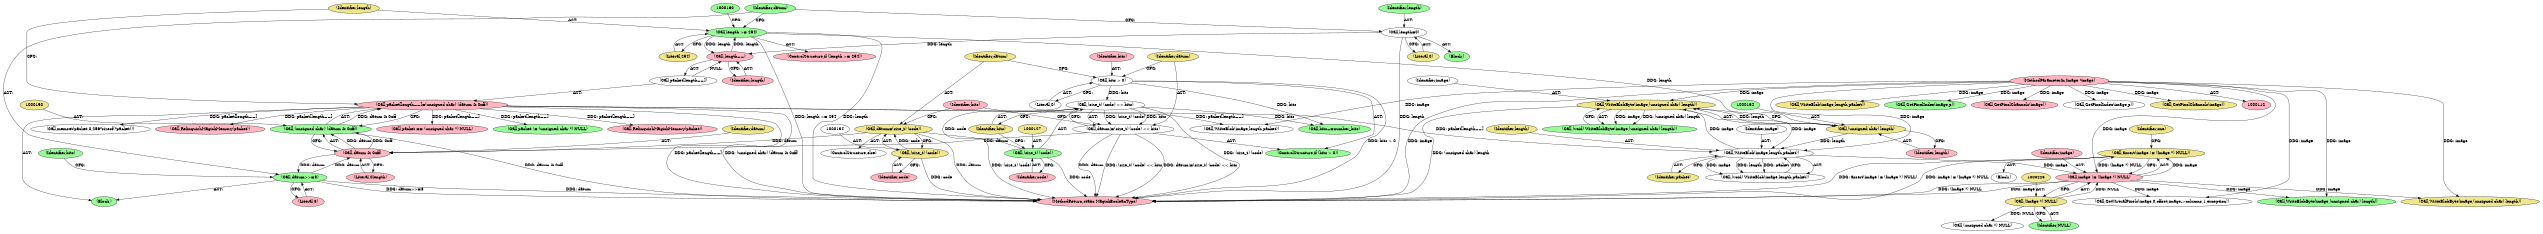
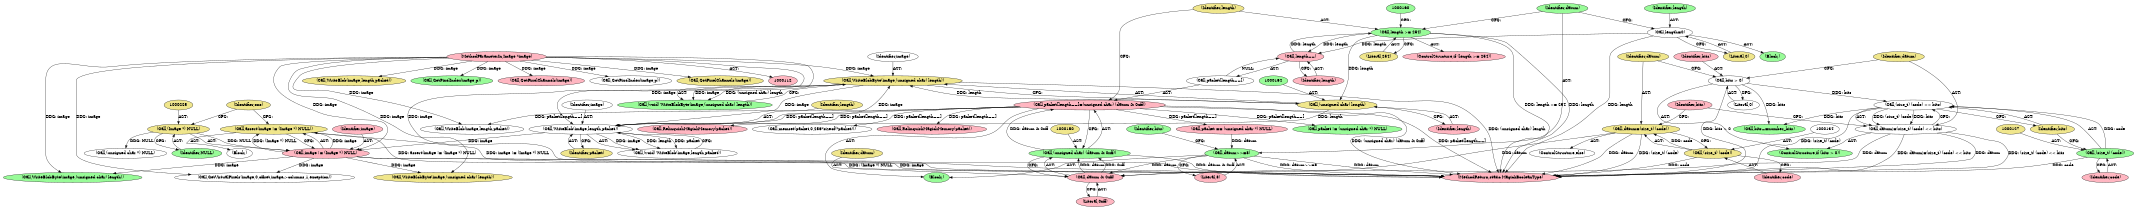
  digraph {
    node [fillcolor=khaki style=filled]
    n1 [label="(Call,assert(image != (Image *) NULL))"]
    n2 [fillcolor=lightpink label="(Call,image != (Image *) NULL)"]
    n3 [fillcolor=white label="(Block,)"]
    n4 [fillcolor=lightpink label="(MethodReturn,static MagickBooleanType)"]
    n5 [label="(Call,(Image *) NULL)"]
    n6 [fillcolor=palegreen label="(Call,WriteBlobByte(image,(unsigned char) length))"]
    n7 [label="(Call,WriteBlobByte(image,(unsigned char) length))"]
    n8 [fillcolor=white label="(Call,GetVirtualPixels(image,0,offset,image->columns,1,exception))"]
    n9 [fillcolor=white label="(Call,(unsigned char *) NULL)"]
    n10 [fillcolor=palegreen label="(Identifier,NULL)"]
    n11 [fillcolor=white label="(Call,WriteBlob(image,length,packet))"]
    n12 [label="(Call,WriteBlobByte(image,(unsigned char) length))"]
    n13 [label="(Identifier,packet)"]
    n14 [fillcolor=white label="(Call,(void) WriteBlob(image,length,packet))"]
    n15 [label="(Call,(unsigned char) length)"]
    n16 [fillcolor=palegreen label="(Call,(void) WriteBlobByte(image,(unsigned char) length))"]
    n17 [fillcolor=lightpink label="(Identifier,length)"]
    n18 [fillcolor=lightpink label="(MethodParameterIn,Image *image)"]
    n19 [label="(Call,WriteBlob(image,length,packet))"]
    n20 [fillcolor=palegreen label="(Call,GetPixelIndex(image,p))"]
    n21 [fillcolor=white label="(Call,WriteBlob(image,length,packet))"]
    n22 [fillcolor=lightpink label="(Call,GetPixelChannels(image))"]
    n23 [fillcolor=white label="(Call,GetPixelIndex(image,p))"]
    n24 [label="(Call,GetPixelChannels(image))"]
    1000112 [fillcolor=lightpink]
    n26 [fillcolor=palegreen label="(Call,length >= 254)"]
    n27 [fillcolor=lightpink label="(Call,length++)"]
    n28 [label="(Literal,254)"]
    n29 [fillcolor=lightpink label="(ControlStructure,if (length >= 254))"]
    n30 [fillcolor=white label="(Call,packet[length++])"]
    n31 [fillcolor=lightpink label="(Identifier,length)"]
    n32 [fillcolor=lightpink label="(Call,packet[length++]=(unsigned char) (datum & 0xff))"]
    n33 [fillcolor=white label="(Call,length=0)"]
    n34 [fillcolor=palegreen label="(Block,)"]
    n35 [label="(Literal,0)"]
    n36 [fillcolor=palegreen label="(Call,(unsigned char) (datum & 0xff))"]
    n37 [fillcolor=lightpink label="(Call,packet == (unsigned char *) NULL)"]
    n38 [fillcolor=palegreen label="(Block,)"]
    n39 [fillcolor=palegreen label="(Call,packet != (unsigned char *) NULL)"]
    n40 [fillcolor=lightpink label="(Call,RelinquishMagickMemory(packet))"]
    n41 [fillcolor=white label="(Call,memset(packet,0,256*sizeof(*packet)))"]
    n42 [fillcolor=lightpink label="(Call,RelinquishMagickMemory(packet))"]
    n43 [fillcolor=lightpink label="(Call,datum & 0xff)"]
    n44 [fillcolor=palegreen label="(Call,datum>>=8)"]
-   n45 [fillcolor=lightpink label="(Literal,0length)"]
+   n45 [fillcolor=lightpink label="(Literal,0xff)"]
    n46 [fillcolor=lightpink label="(Literal,8)"]
    n47 [label="(Call,datum=(size_t) (code))"]
    n48 [label="(Call,(size_t) (code))"]
    n49 [fillcolor=white label="(ControlStructure,else)"]
    n50 [fillcolor=lightpink label="(Identifier,code)"]
    n51 [fillcolor=white label="(Call,datum|=(size_t) (code) << bits)"]
    n52 [fillcolor=white label="(Call,(size_t) (code) << bits)"]
    n53 [fillcolor=palegreen label="(ControlStructure,if (bits > 0))"]
    n54 [label="(Identifier,bits)"]
    n55 [fillcolor=palegreen label="(Call,bits+=number_bits)"]
    n56 [fillcolor=palegreen label="(Call,(size_t) (code))"]
    n57 [fillcolor=lightpink label="(Identifier,code)"]
    n58 [fillcolor=white label="(Call,bits > 0)"]
    n59 [fillcolor=white label="(Literal,0)"]
    n60 [label="(Identifier,length)"]
    n61 [fillcolor=white label="(Identifier,image)"]
    n62 [fillcolor=white label="(Identifier,image)"]
    n63 [label="(Identifier,datum)"]
    n64 [label="(Identifier,length)"]
    n65 [fillcolor=palegreen label="(Identifier,length)"]
    n66 [fillcolor=palegreen label="(Identifier,datum)"]
    n67 [label="(Identifier,datum)"]
    n68 [label="(Identifier,one)"]
    n69 [fillcolor=lightpink label="(Identifier,image)"]
    n70 [label="(Identifier,datum)"]
    n71 [fillcolor=palegreen label="(Identifier,bits)"]
    n72 [fillcolor=lightpink label="(Identifier,bits)"]
    n73 [fillcolor=lightpink label="(Identifier,bits)"]
    1000164 [fillcolor=palegreen]
    1000160 [fillcolor=palegreen]
    1000150
    1000134 [fillcolor=white]
    1000127
    1000225
    n1 -> n2 [label="CFG: "]
    n1 -> n3 [label="AST: "]
    n1 -> n4 [label="DDG: assert(image != (Image *) NULL)"]
    n1 -> n4 [label="DDG: image != (Image *) NULL"]
    n2 -> n1 [label="AST: "]
    n2 -> n1 [label="DDG: image"]
    n2 -> n1 [label="DDG: (Image *) NULL"]
    n2 -> n4 [label="DDG: image"]
    n2 -> n4 [label="DDG: (Image *) NULL"]
-   n2 -> n5 [label="CFG: "]
+   n68 -> n5 [label="CFG: "]
    n2 -> n6 [label="DDG: image"]
    n2 -> n7 [label="DDG: image"]
    n2 -> n8 [label="DDG: image"]
    n5 -> n2 [label="AST: "]
    n5 -> n2 [label="DDG: NULL"]
    n5 -> n9 [label="DDG: NULL"]
    n5 -> n10 [label="CFG: "]
    n10 -> n5 [label="AST: "]
    n11 -> n2 [label="DDG: image"]
    n11 -> n12 [label="DDG: image"]
    n11 -> n13 [label="CFG: "]
    n11 -> n14 [label="AST: "]
    n11 -> n14 [label="DDG: image"]
    n11 -> n14 [label="DDG: length"]
    n11 -> n14 [label="DDG: packet"]
    n12 -> n4 [label="DDG: (unsigned char) length"]
    n12 -> n11 [label="DDG: image"]
    n12 -> n15 [label="CFG: "]
    n12 -> n16 [label="AST: "]
    n12 -> n16 [label="DDG: image"]
    n12 -> n16 [label="DDG: (unsigned char) length"]
    n13 -> n11 [label="AST: "]
    n14 -> n11 [label="CFG: "]
    n15 -> n11 [label="DDG: length"]
    n15 -> n12 [label="AST: "]
    n15 -> n12 [label="DDG: length"]
    n15 -> n17 [label="CFG: "]
    n16 -> n12 [label="CFG: "]
    n17 -> n15 [label="AST: "]
    n18 -> n2 [label="DDG: image"]
    n18 -> n4 [label="DDG: image"]
    n18 -> n6 [label="DDG: image"]
    n18 -> n7 [label="DDG: image"]
    n18 -> n8 [label="DDG: image"]
    n18 -> n11 [label="DDG: image"]
    n18 -> n12 [label="DDG: image"]
    n18 -> n19 [label="DDG: image"]
    n18 -> n20 [label="DDG: image"]
    n18 -> n21 [label="DDG: image"]
    n18 -> n22 [label="DDG: image"]
    n18 -> n23 [label="DDG: image"]
    n18 -> n24 [label="DDG: image"]
    n18 -> 1000112 [label="AST: "]
    n26 -> n4 [label="DDG: length >= 254"]
    n26 -> n4 [label="DDG: length"]
    n26 -> n15 [label="DDG: length"]
    n26 -> n27 [label="DDG: length"]
    n26 -> n28 [label="CFG: "]
    n26 -> n29 [label="AST: "]
    n27 -> n26 [label="DDG: length"]
    n27 -> n30 [label="AST: "]
    n27 -> n31 [label="CFG: "]
    n28 -> n26 [label="AST: "]
    n30 -> n27 [label="NULL: "]
    n30 -> n32 [label="AST: "]
    n31 -> n27 [label="AST: "]
    n32 -> n4 [label="DDG: (unsigned char) (datum & 0xff)"]
    n32 -> n4 [label="DDG: packet[length++]"]
    n32 -> n11 [label="DDG: packet[length++]"]
    n32 -> n21 [label="DDG: packet[length++]"]
    n32 -> n36 [label="CFG: "]
    n32 -> n37 [label="DDG: packet[length++]"]
    n32 -> n38 [label="AST: "]
    n32 -> n39 [label="DDG: packet[length++]"]
    n32 -> n40 [label="DDG: packet[length++]"]
    n32 -> n41 [label="DDG: packet[length++]"]
    n32 -> n42 [label="DDG: packet[length++]"]
    n33 -> n4 [label="DDG: length"]
    n33 -> n27 [label="DDG: length"]
    n33 -> n34 [label="AST: "]
    n33 -> n35 [label="CFG: "]
    n35 -> n33 [label="AST: "]
    n36 -> n4 [label="DDG: datum & 0xff"]
    n36 -> n32 [label="AST: "]
    n36 -> n32 [label="DDG: datum & 0xff"]
    n36 -> n43 [label="CFG: "]
    n43 -> n36 [label="AST: "]
    n43 -> n36 [label="DDG: datum"]
    n43 -> n36 [label="DDG: 0xff"]
-   n43 -> n44 [label="DDG: datum"]
+   n37 -> n44 [label="DDG: datum"]
    n43 -> n45 [label="CFG: "]
    n44 -> n4 [label="DDG: datum"]
    n44 -> n4 [label="DDG: datum>>=8"]
    n44 -> n38 [label="AST: "]
    n44 -> n43 [label="DDG: datum"]
    n44 -> n46 [label="CFG: "]
    n45 -> n43 [label="AST: "]
    n46 -> n44 [label="AST: "]
    n47 -> n4 [label="DDG: datum"]
    n47 -> n4 [label="DDG: (size_t) (code)"]
    n47 -> n43 [label="DDG: datum"]
    n47 -> n48 [label="CFG: "]
    n47 -> n49 [label="AST: "]
    n48 -> n4 [label="DDG: code"]
    n48 -> n47 [label="AST: "]
    n48 -> n47 [label="DDG: code"]
    n48 -> n50 [label="CFG: "]
    n50 -> n48 [label="AST: "]
    n51 -> n4 [label="DDG: (size_t) (code) << bits"]
    n51 -> n4 [label="DDG: datum|=(size_t) (code) << bits"]
    n51 -> n4 [label="DDG: datum"]
    n51 -> n43 [label="DDG: datum"]
    n51 -> n52 [label="CFG: "]
    n51 -> n53 [label="AST: "]
    n52 -> n4 [label="DDG: (size_t) (code)"]
    n52 -> n51 [label="AST: "]
    n52 -> n51 [label="DDG: (size_t) (code)"]
    n52 -> n51 [label="DDG: bits"]
    n52 -> n54 [label="CFG: "]
    n52 -> n55 [label="DDG: bits"]
    n54 -> n52 [label="AST: "]
    n54 -> n56 [label="CFG: "]
    n56 -> n4 [label="DDG: code"]
    n56 -> n52 [label="AST: "]
    n56 -> n52 [label="DDG: code"]
    n56 -> n57 [label="CFG: "]
    n57 -> n56 [label="AST: "]
    n58 -> n4 [label="DDG: bits > 0"]
    n58 -> n52 [label="DDG: bits"]
    n58 -> n53 [label="AST: "]
    n58 -> n55 [label="DDG: bits"]
    n58 -> n59 [label="CFG: "]
    n59 -> n58 [label="AST: "]
    n60 -> n11 [label="AST: "]
    n61 -> n11 [label="AST: "]
    n62 -> n12 [label="AST: "]
    n63 -> n47 [label="AST: "]
    n63 -> n58 [label="CFG: "]
    n64 -> n26 [label="AST: "]
    n64 -> n32 [label="CFG: "]
    n65 -> n33 [label="AST: "]
    n66 -> n26 [label="CFG: "]
    n66 -> n33 [label="CFG: "]
    n66 -> n44 [label="AST: "]
    n67 -> n51 [label="AST: "]
    n67 -> n58 [label="CFG: "]
    n68 -> n1 [label="CFG: "]
    n69 -> n2 [label="AST: "]
    n70 -> n43 [label="AST: "]
    n71 -> n44 [label="CFG: "]
    n72 -> n47 [label="CFG: "]
    n72 -> n51 [label="CFG: "]
    n73 -> n58 [label="AST: "]
    1000164 -> n15 [label="AST: "]
    1000160 -> n26 [label="CFG: "]
    1000150 -> n36 [label="AST: "]
    1000134 -> n48 [label="AST: "]
    1000127 -> n56 [label="AST: "]
    1000225 -> n5 [label="AST: "]
  }
